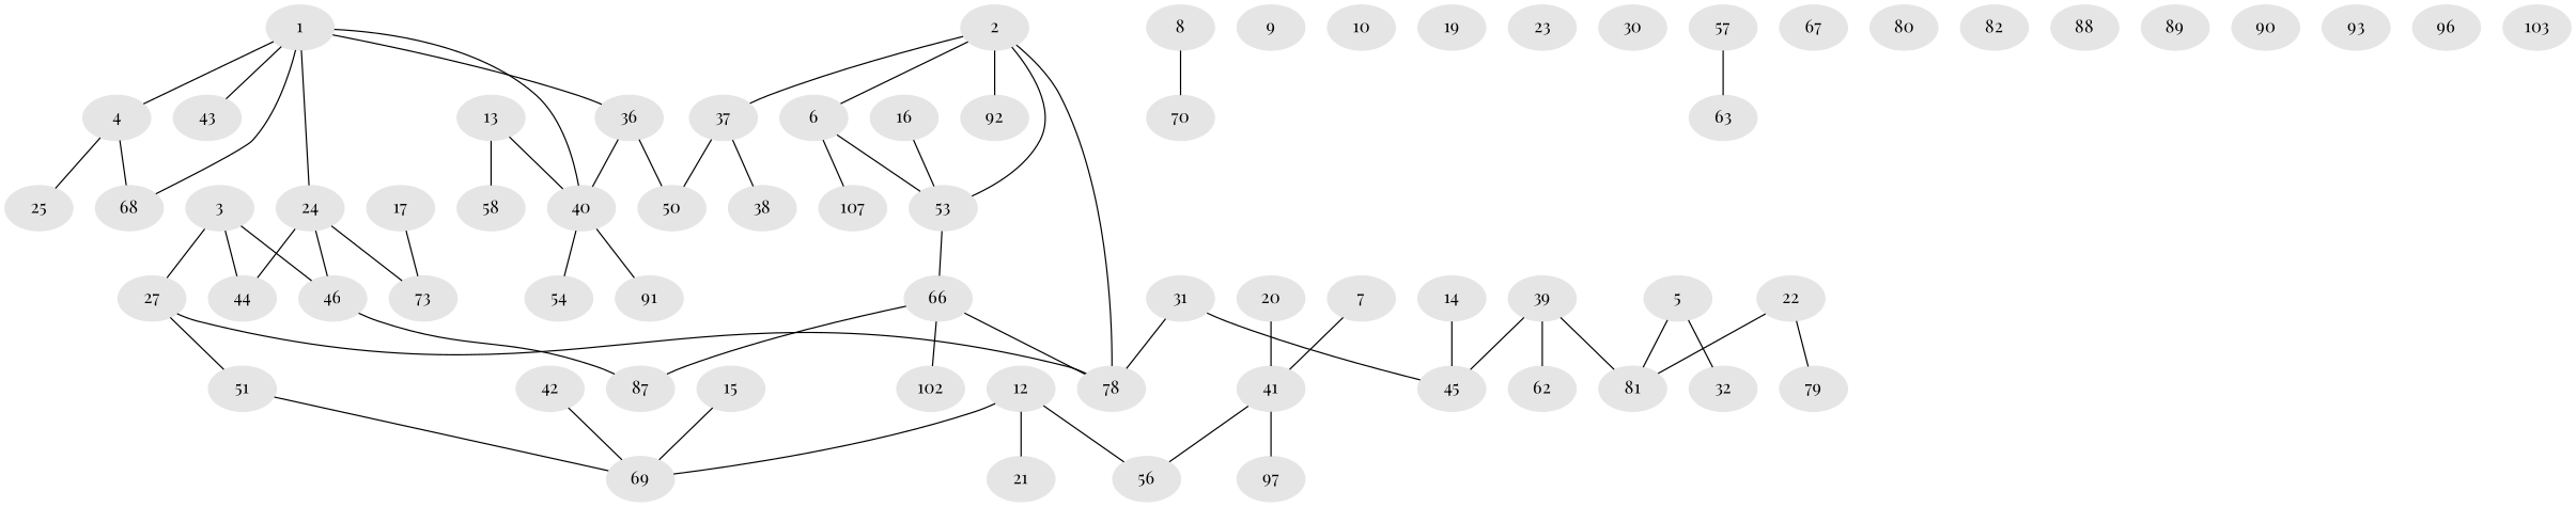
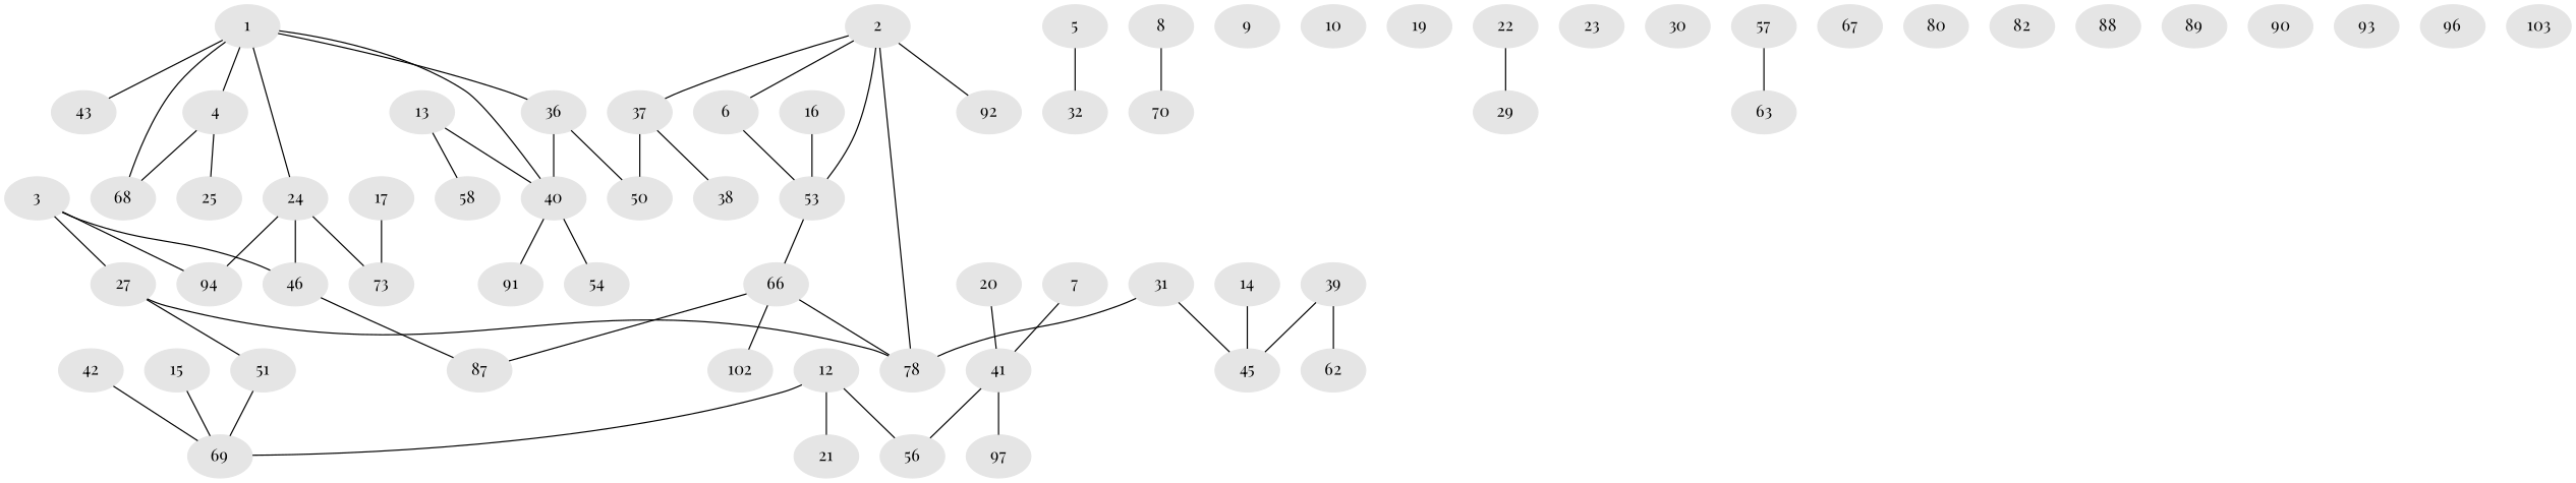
  graph {
    fontname="Playfair Display"
    node [color=gray90 fontname="Playfair Display" style=filled]
    edge [fontname="Playfair Display"]
    1 [super="+55"]
    4 [super="+33"]
    24 [super="+35"]
    36 [super="+104"]
    40 [super="+65"]
    43 [super="+61"]
    68 [super="+99"]
    25
-   44
+   44 [label=94]
    46 [super="+76"]
    73 [super="+77"]
    50 [super="+59"]
    54
    91
    2 [super="+106"]
    6 [super="+74"]
    37 [super="+72"]
    53
    78 [super="+85"]
    n20 [label=92]
-   107
    38 [super="+86"]
    66 [super="+71"]
    3 [super="+11"]
    27 [super="+60"]
    51
    87
    5 [super="+105"]
    32
-   81 [super="+92"]
    7 [super="+84"]
    n32 [label=41 super="+58"]
    56 [super="+95"]
    97
    8 [super="+18"]
    70
    9
    10
    12 [super="+83"]
    21 [super="+47"]
    69 [super="+75"]
    13 [super="+101"]
    n43 [label=58 super="+41"]
    14 [super="+64"]
    45
    102
    15
    16 [super="+26"]
    17
    19
    20
    22 [super="+34"]
-   29 [label=79]
+   29
    23 [super="+79"]
    30
    31 [super="+94"]
    39 [super="+52"]
    62
    42 [super="+49"]
    63 [super="+100"]
    57
    67
    80
    82
    88
    89
    90
    93
    96
    103
    1 -- 4
    1 -- 24
    1 -- 36
    1 -- 40
    1 -- 43
    1 -- 68
    4 -- 68
    4 -- 25
    24 -- 44
    24 -- 46
    24 -- 73
    36 -- 40
    36 -- 50
    40 -- 54
    40 -- 91
    46 -- 87
    2 -- 6
    2 -- 37
    2 -- 53
    2 -- 78
    2 -- n20
    6 -- 53
-   6 -- 107
    37 -- 50
    37 -- 38
    53 -- 66
    66 -- 78
    66 -- 87
    66 -- 102
    3 -- 44
    3 -- 46
    3 -- 27
    27 -- 78
    27 -- 51
    51 -- 69
    5 -- 32
-   5 -- 81
    7 -- n32
    n32 -- 56
    n32 -- 97
    8 -- 70
    12 -- 56
    12 -- 21
    12 -- 69
    13 -- 40
    13 -- n43
    14 -- 45
    15 -- 69
    16 -- 53
    17 -- 73
    20 -- n32
-   22 -- 81
    22 -- 29
    31 -- 78
    31 -- 45
-   39 -- 81
    39 -- 45
    39 -- 62
    42 -- 69
    57 -- 63
  }
